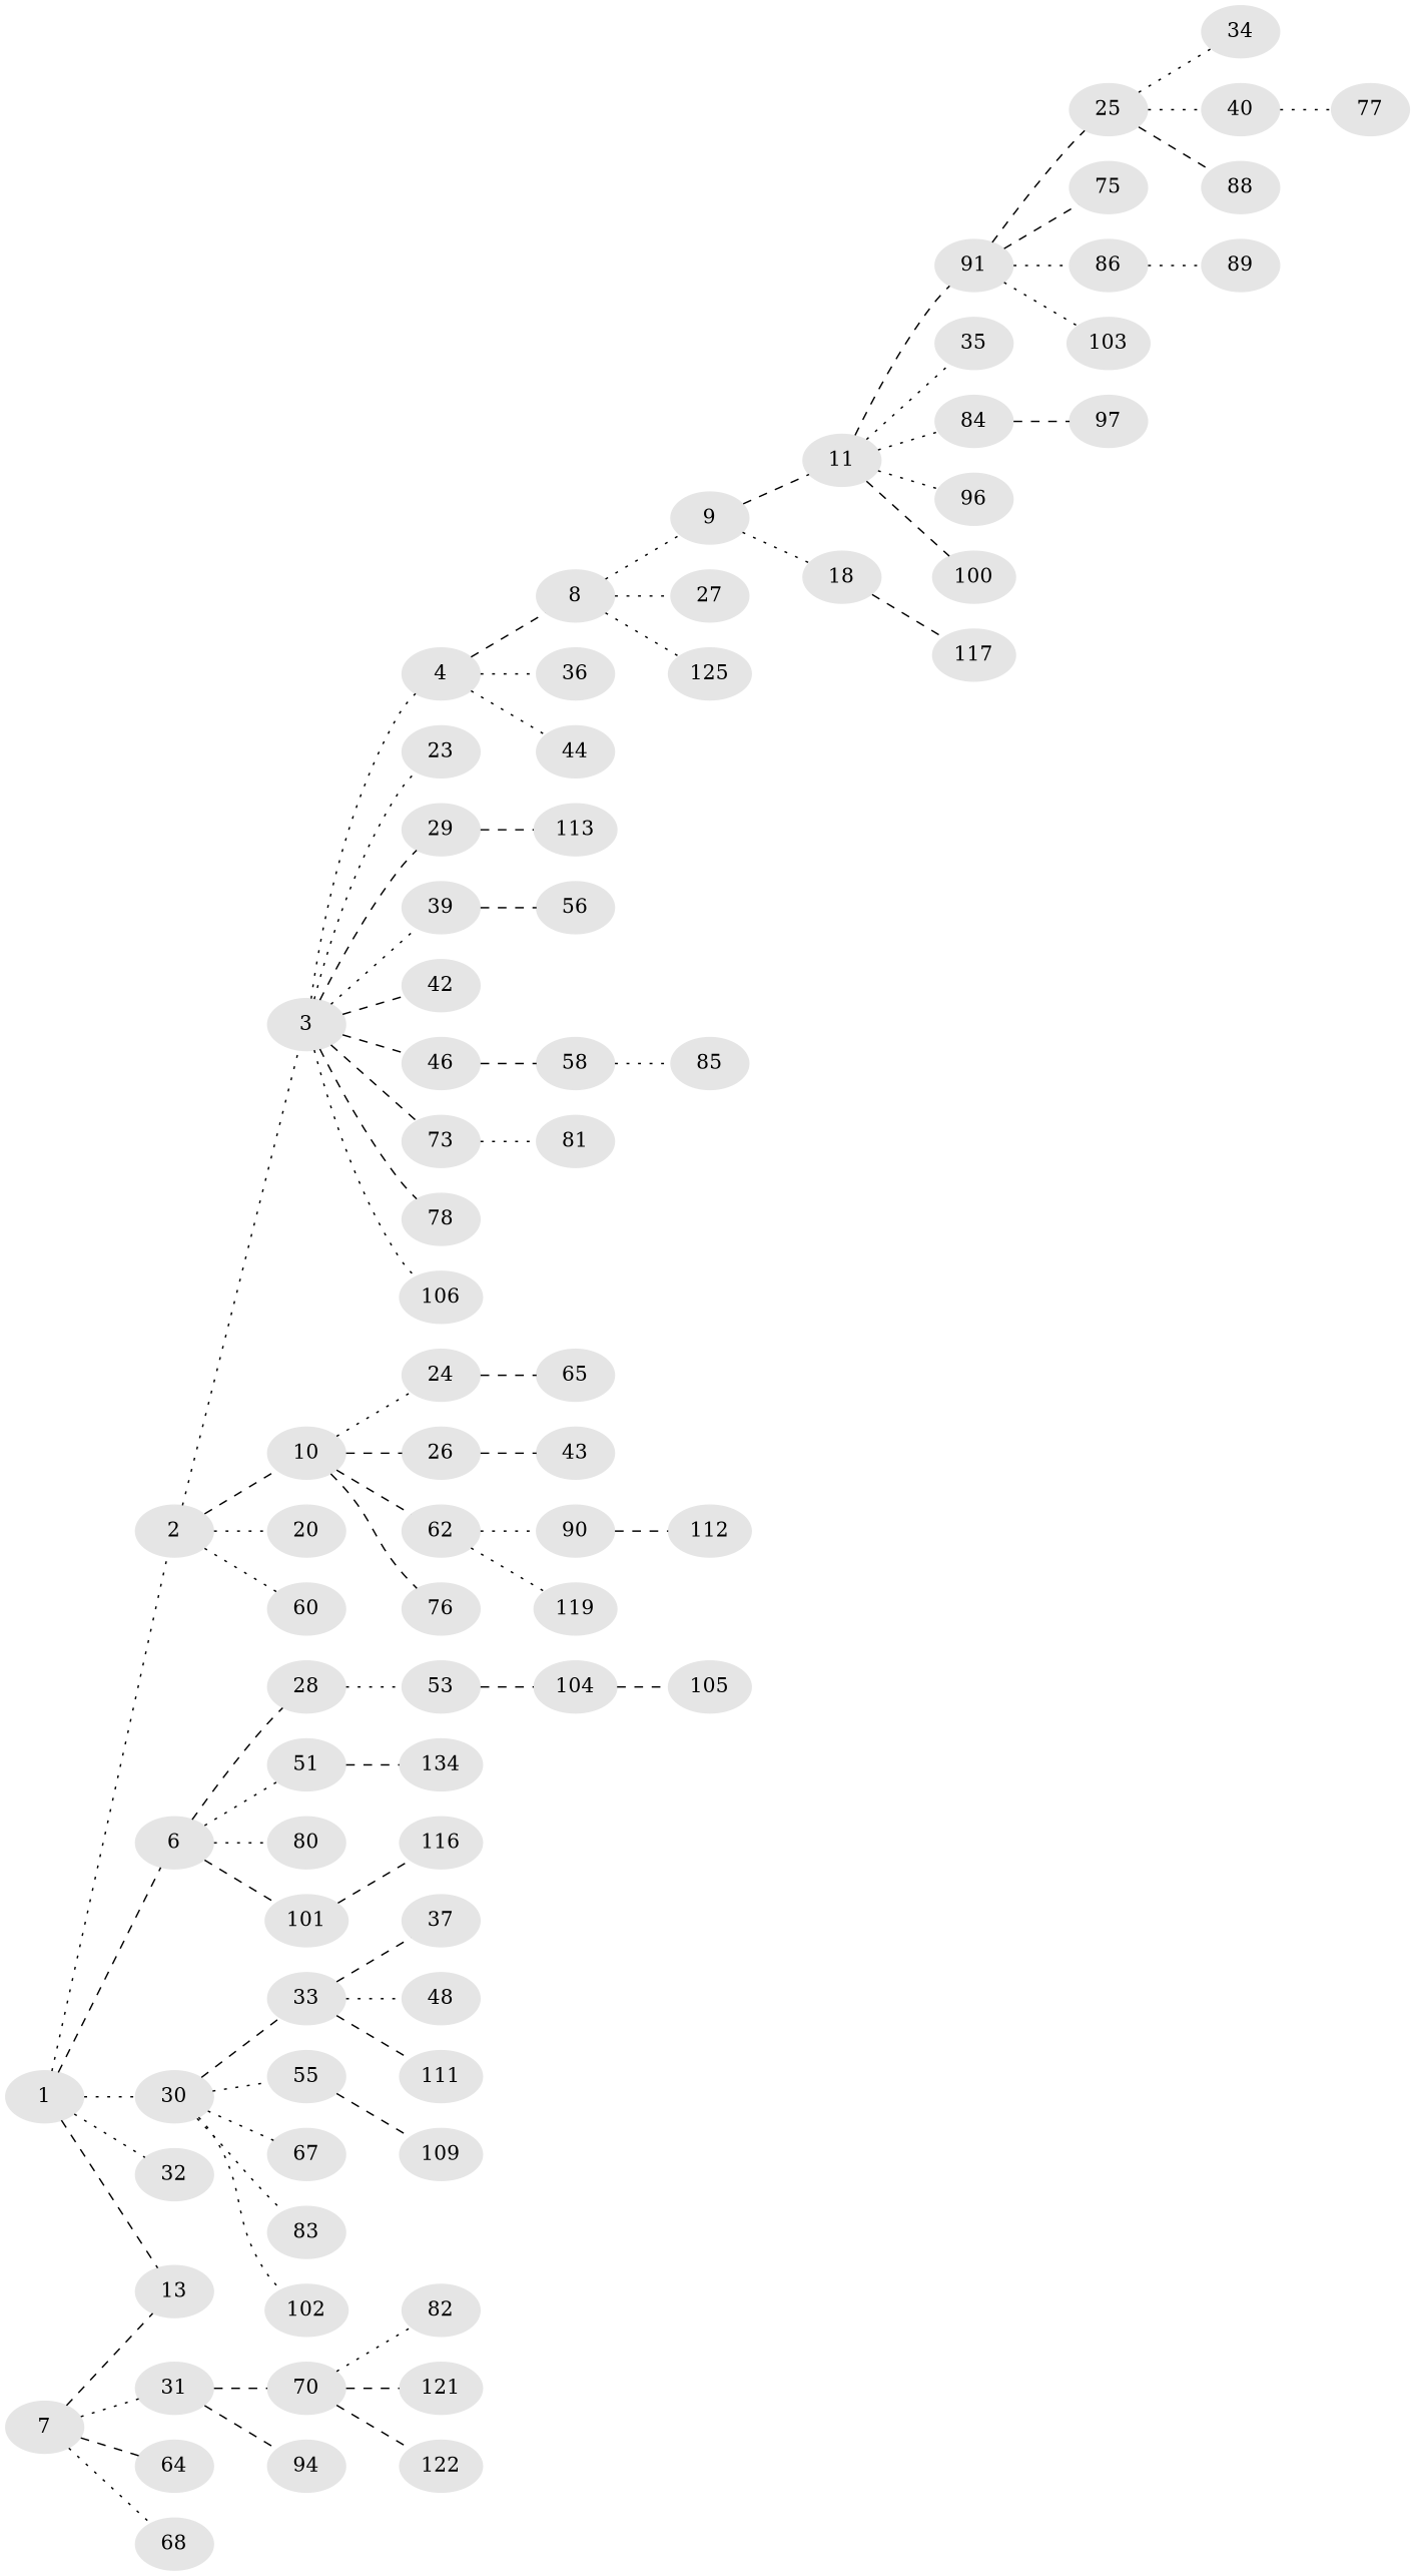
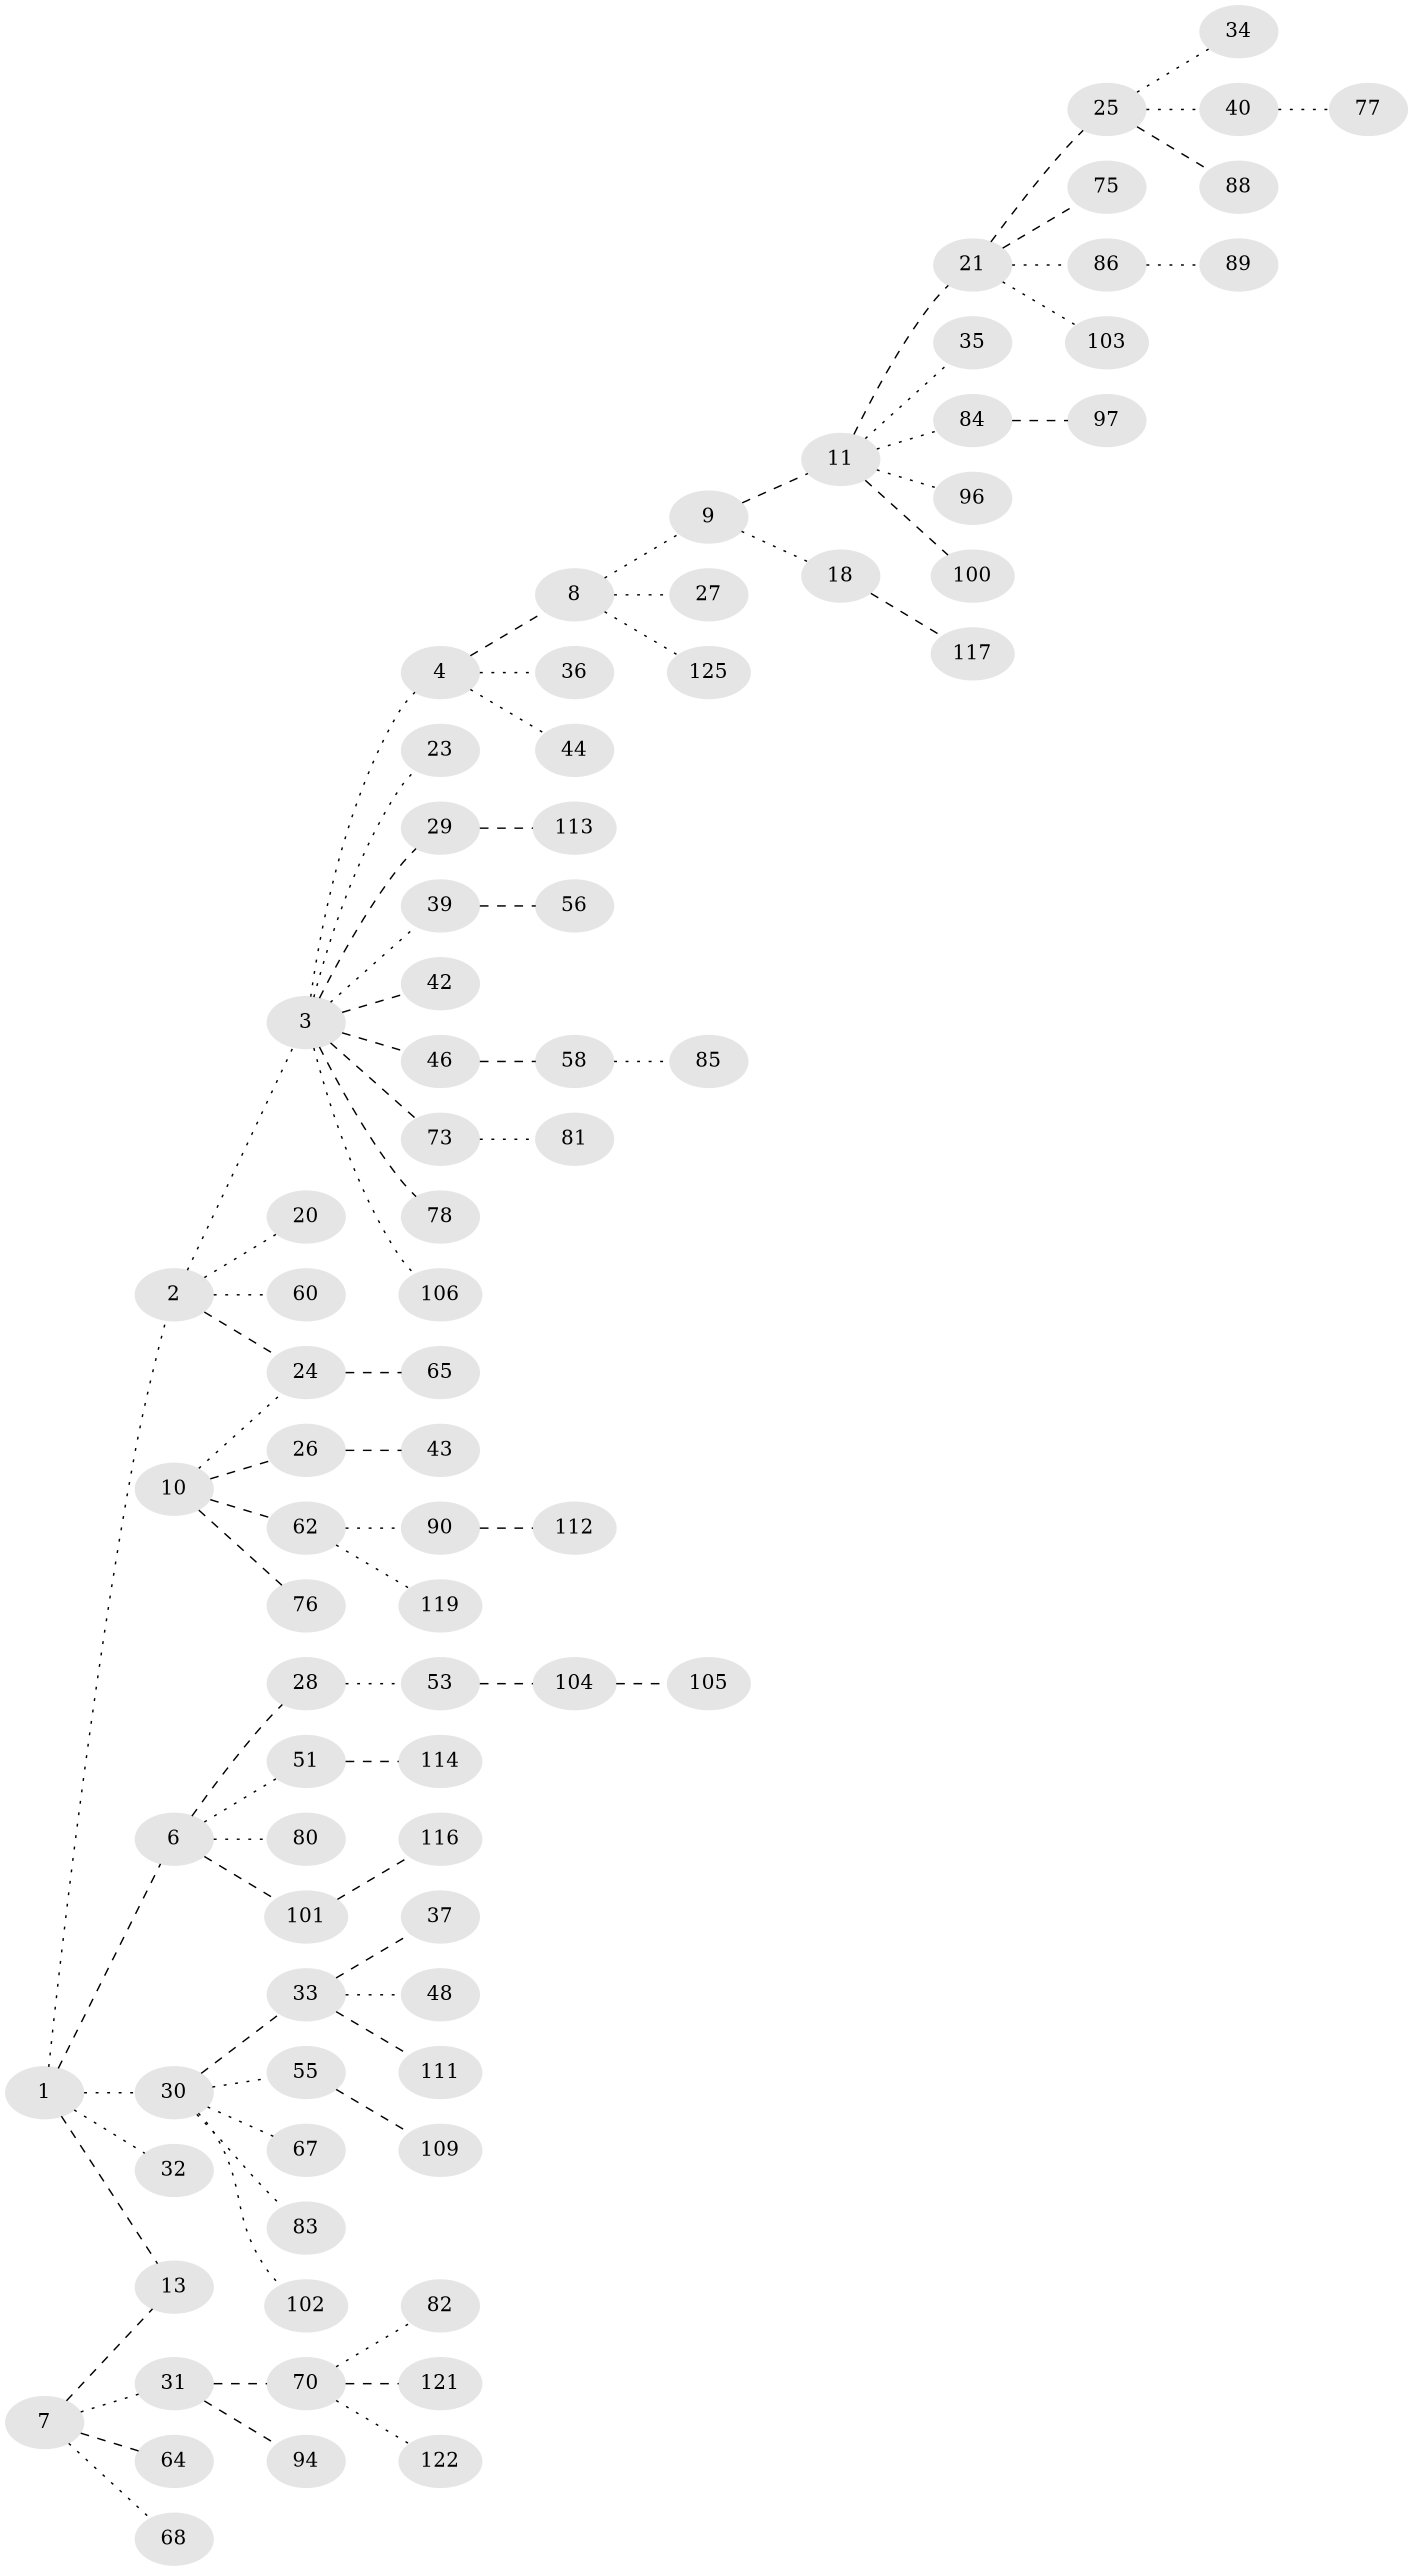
  graph {
    rankdir=LR
    node [color=gray90 style=filled]
    edge [style=dotted]
    1 [super="+19"]
    2 [super="+41"]
    6 [super="+17"]
    30 [super="+66"]
    32 [super="+87"]
    13 [super="+57"]
    3 [super="+14"]
    10 [super="+16"]
    20 [super="+59"]
    60
    28
    51
    80
    101
    7 [super="+12"]
    31 [super="+63"]
    64 [super="+115"]
    68 [super="+123"]
    33 [super="+45"]
    55
    67
    83
    102
    4 [super="+5"]
    23
    29 [super="+52"]
    39 [super="+93"]
    42 [super="+71"]
    46
    73 [super="+108"]
    78
    106
    24 [super="+61"]
    26 [super="+74"]
    62 [super="+120"]
    76
    8 [super="+107"]
    36 [super="+50"]
    44 [super="+47"]
    113
    56
    58 [super="+72"]
    81
    9 [super="+15"]
    27 [super="+54"]
    125
    53 [super="+79"]
-   114 [label=134]
+   114
    116
    70 [super="+92"]
    94
    11 [super="+98"]
    18 [super="+22"]
-   21 [super="+49" label=91]
+   21 [super="+49"]
    35
    84
    96
    100
    117
    65
    43
    90 [super="+110"]
    119
    25 [super="+38"]
    75 [super="+118"]
    86 [super="+95"]
    103
    97
    34 [super="+69"]
    40 [super="+91"]
    88
    89
    77
    104
    37 [super="+99"]
    48
    111
    109 [super="+124"]
    82
    121
    122
    85
    105
    112
    1 -- 2
    1 -- 6 [style=dashed]
    1 -- 30
    1 -- 32
    1 -- 13 [style=dashed]
    2 -- 3
-   2 -- 10 [style=dashed]
+   2 -- 24 [style=dashed]
    2 -- 20
    2 -- 60
    6 -- 28 [style=dashed]
    6 -- 51
    6 -- 80
    6 -- 101 [style=dashed]
    30 -- 33 [style=dashed]
    30 -- 55
    30 -- 67
    30 -- 83
    30 -- 102
    3 -- 4
    3 -- 23
    3 -- 29 [style=dashed]
    3 -- 39
    3 -- 42 [style=dashed]
    3 -- 46 [style=dashed]
    3 -- 73 [style=dashed]
    3 -- 78 [style=dashed]
    3 -- 106
    10 -- 24
    10 -- 26 [style=dashed]
    10 -- 62 [style=dashed]
    10 -- 76 [style=dashed]
    28 -- 53
    51 -- 114 [style=dashed]
    101 -- 116 [style=dashed]
    7 -- 13 [style=dashed]
    7 -- 31
    7 -- 64 [style=dashed]
    7 -- 68
    31 -- 70 [style=dashed]
    31 -- 94 [style=dashed]
    33 -- 37 [style=dashed]
    33 -- 48
    33 -- 111 [style=dashed]
    55 -- 109 [style=dashed]
    4 -- 8 [style=dashed]
    4 -- 36
    4 -- 44
    29 -- 113 [style=dashed]
    39 -- 56 [style=dashed]
    46 -- 58 [style=dashed]
    73 -- 81
    24 -- 65 [style=dashed]
    26 -- 43 [style=dashed]
    62 -- 90
    62 -- 119
    8 -- 9
    8 -- 27
    8 -- 125
    58 -- 85
    9 -- 11 [style=dashed]
    9 -- 18
    53 -- 104 [style=dashed]
    70 -- 82
    70 -- 121 [style=dashed]
-   70 -- 122 [style=dashed]
+   70 -- 122
    11 -- 21 [style=dashed]
    11 -- 35
    11 -- 84
    11 -- 96
    11 -- 100 [style=dashed]
    18 -- 117 [style=dashed]
    21 -- 25 [style=dashed]
    21 -- 75 [style=dashed]
    21 -- 86
    21 -- 103
    84 -- 97 [style=dashed]
    90 -- 112 [style=dashed]
    25 -- 34
    25 -- 40
    25 -- 88 [style=dashed]
    86 -- 89
    40 -- 77
    104 -- 105 [style=dashed]
  }
